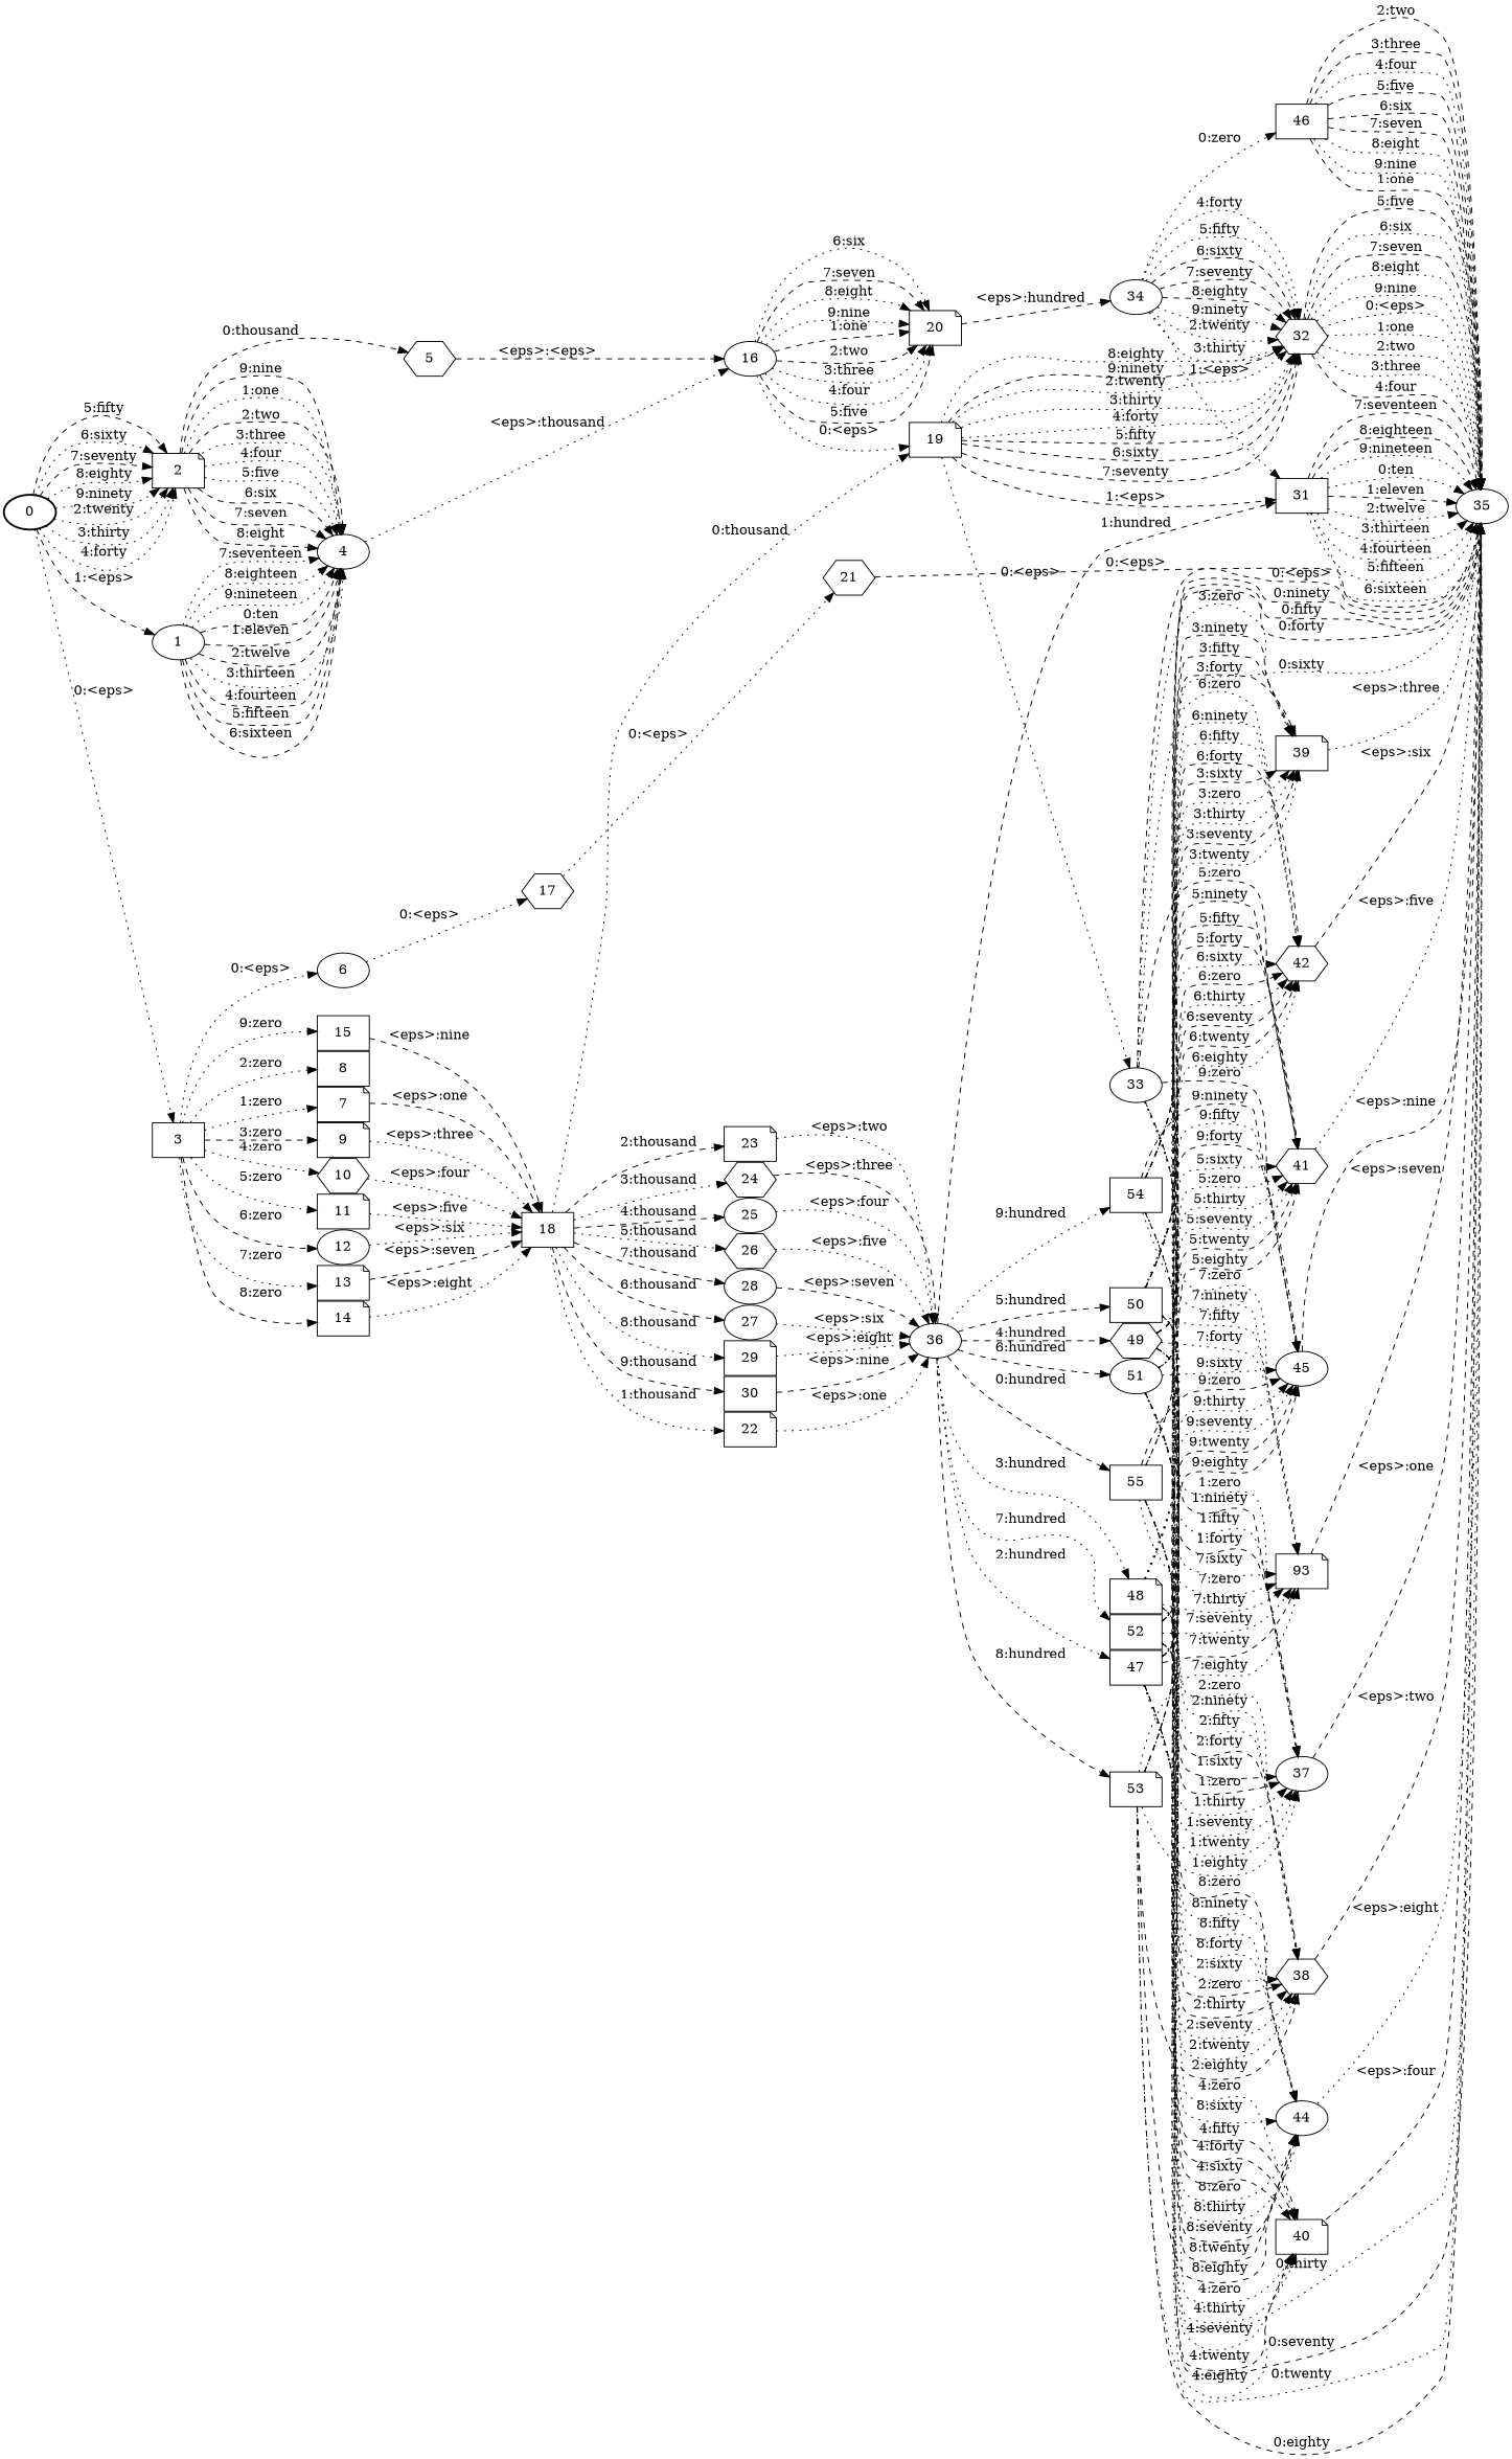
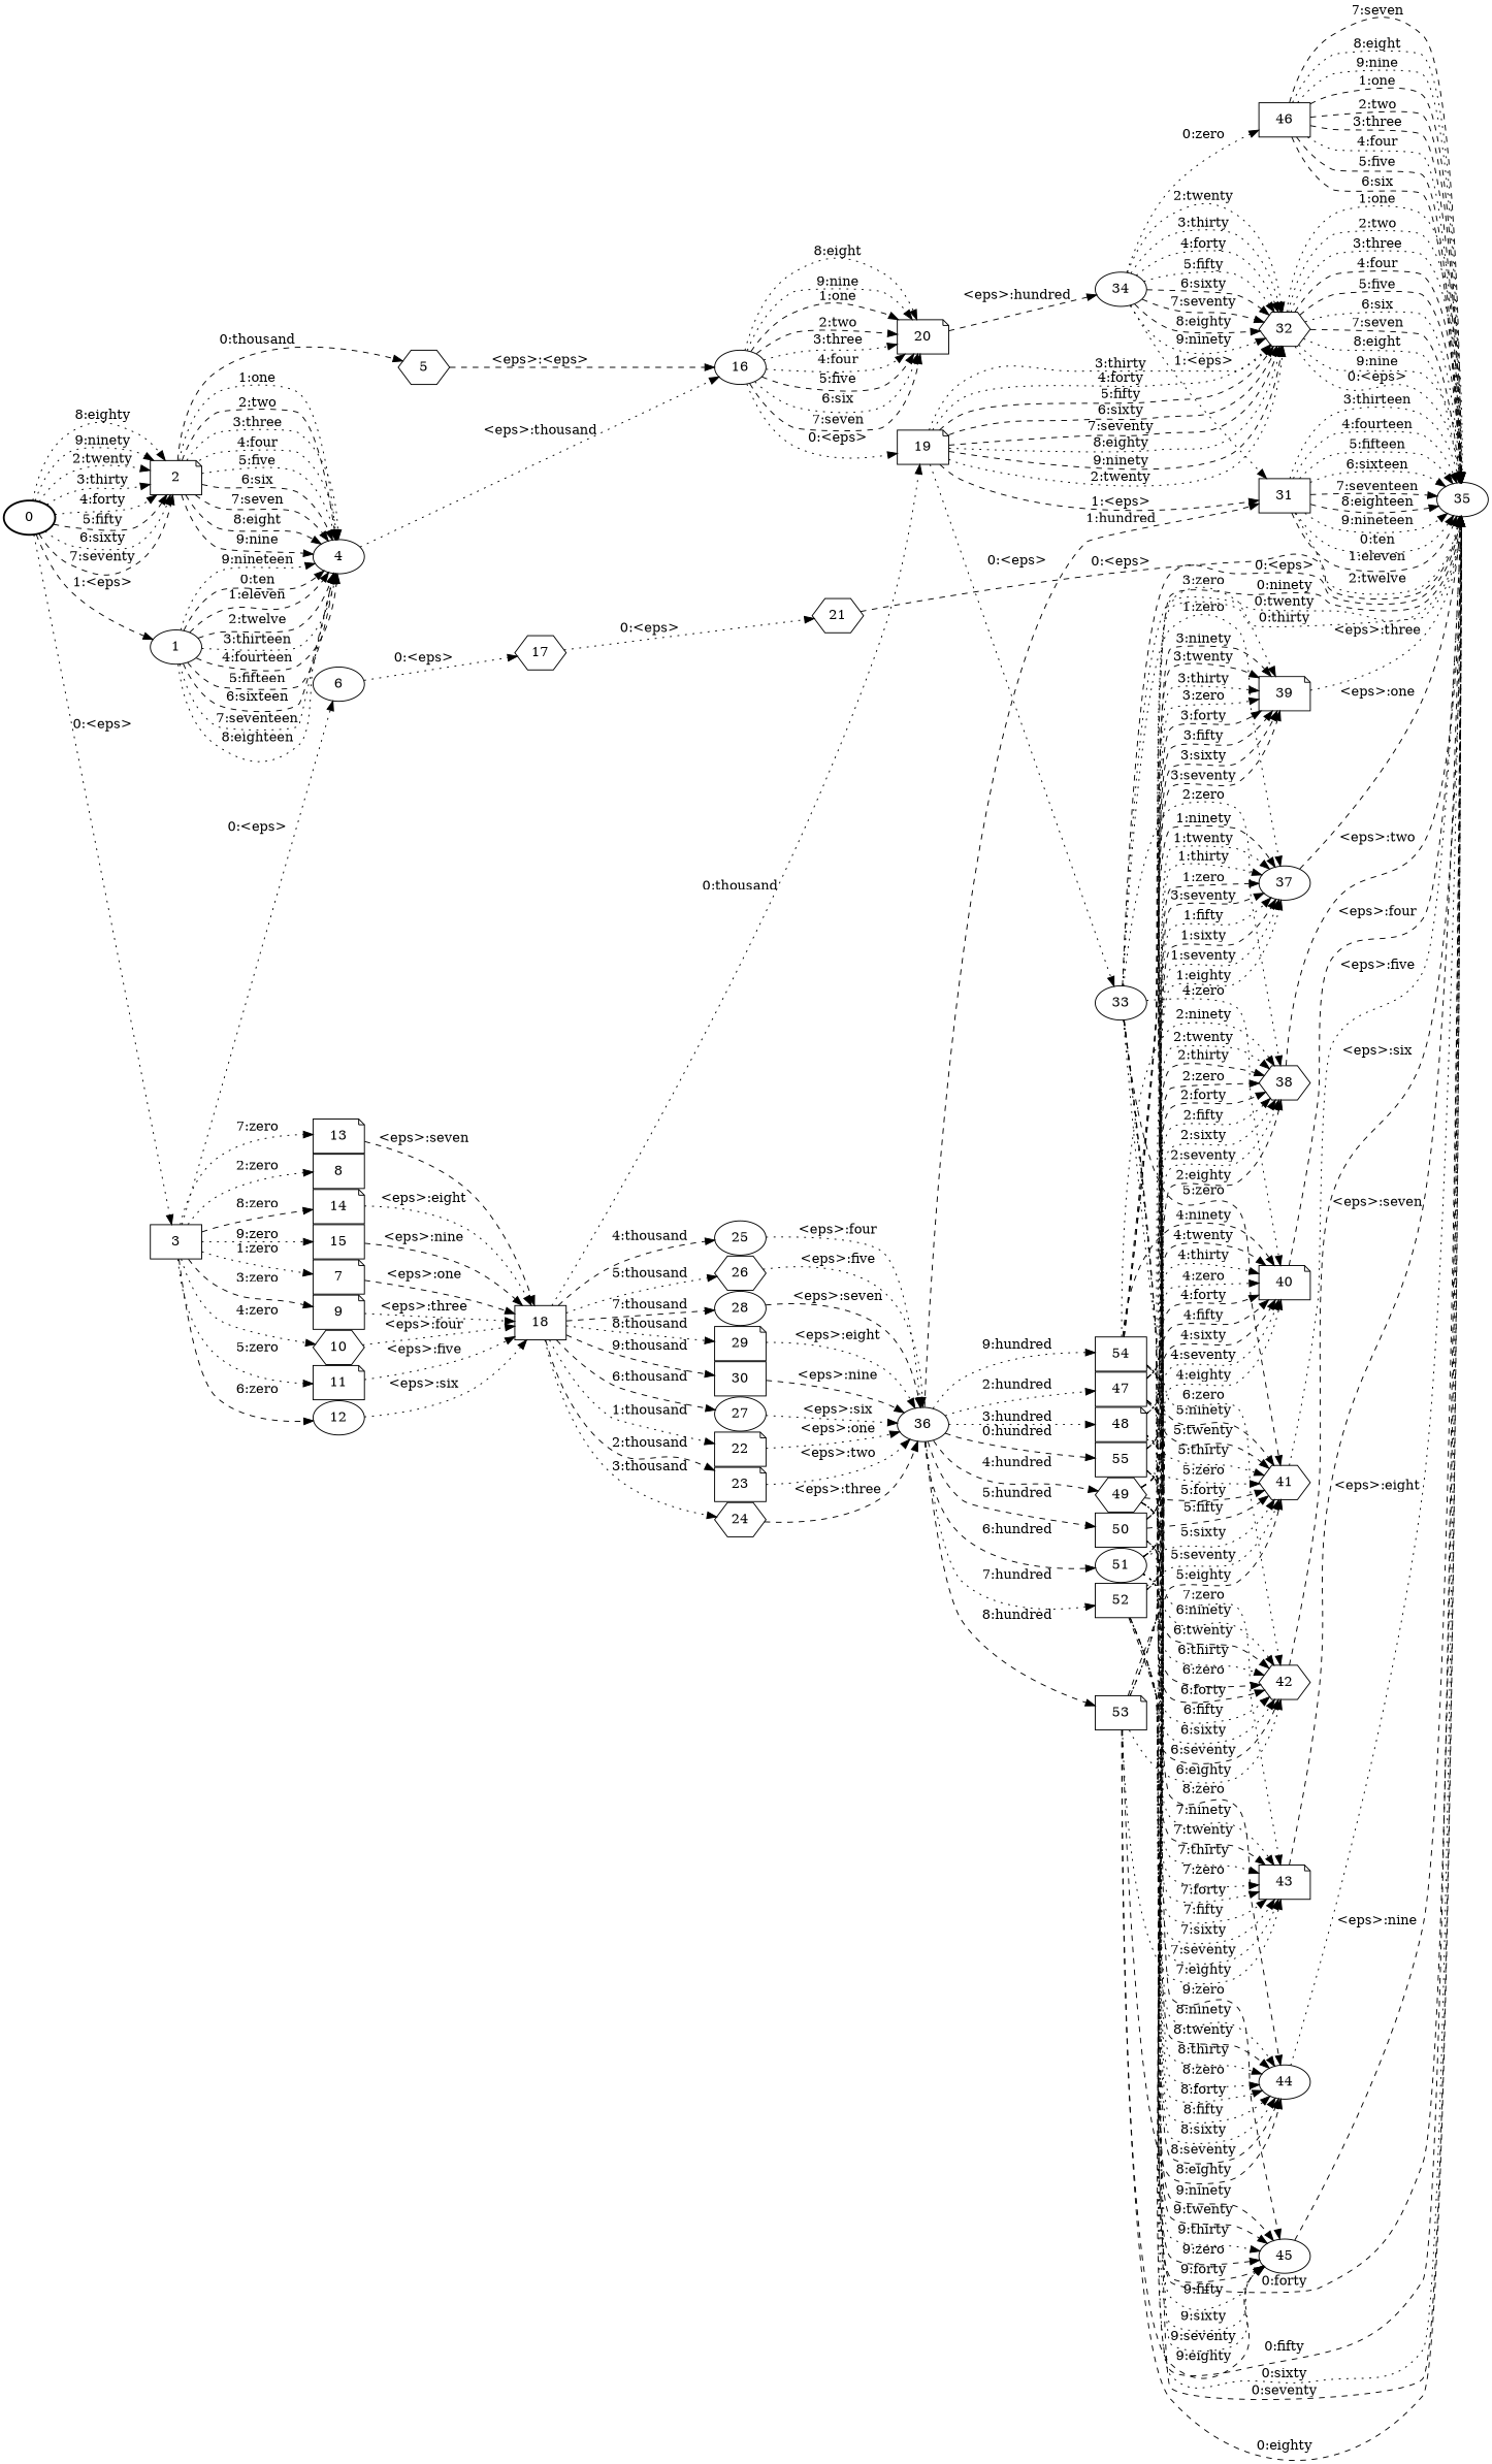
  digraph {
    nodesep=0.01
    rankdir=LR
    ranksep=0.4
    node [fontsize=14 shape=ellipse style=solid]
    edge [fontsize=14 style=dotted]
    n1 [label=0 style=bold]
    n2 [label=1]
    n3 [label=2 shape=note]
    n4 [label=3 shape=box]
    n5 [label=4]
    n6 [label=5 shape=hexagon]
    n7 [label=6]
    n8 [label=7 shape=note]
    n9 [label=8 shape=box]
    n10 [label=9 shape=note]
    n11 [label=10 shape=hexagon]
    n12 [label=11 shape=note]
    n13 [label=12]
    n14 [label=13 shape=note]
    n15 [label=14 shape=note]
    n16 [label=15 shape=box]
    n17 [label=16]
    n18 [label=17 shape=hexagon]
    n19 [label=18 shape=box]
    n20 [label=19 shape=note]
    n21 [label=20 shape=note]
    n22 [label=21 shape=hexagon]
    n23 [label=22 shape=note]
    n24 [label=23 shape=note]
    n25 [label=24 shape=hexagon]
    n26 [label=25]
    n27 [label=26 shape=hexagon]
    n28 [label=27]
    n29 [label=28]
    n30 [label=29 shape=note]
    n31 [label=30 shape=box]
    n32 [label=31 shape=box]
    n33 [label=32 shape=hexagon]
    n34 [label=33]
    n35 [label=34]
    n36 [label=35]
    n37 [label=36]
    n38 [label=37]
    n39 [label=38 shape=hexagon]
    n40 [label=39 shape=note]
    n41 [label=40 shape=note]
    n42 [label=41 shape=hexagon]
    n43 [label=42 shape=hexagon]
-   n44 [label=93 shape=note]
+   n44 [label=43 shape=note]
    n45 [label=44]
    n46 [label=45]
    n47 [label=46 shape=box]
    n48 [label=47 shape=box]
    n49 [label=48 shape=note]
    n50 [label=49 shape=hexagon]
    n51 [label=50 shape=box]
    n52 [label=51]
    n53 [label=52 shape=box]
    n54 [label=53 shape=note]
    n55 [label=54 shape=box]
    n56 [label=55 shape=box]
    n1 -> n2 [label="1:<eps>" style=dashed]
    n1 -> n3 [label="2:twenty"]
    n1 -> n3 [label="3:thirty"]
    n1 -> n3 [label="4:forty"]
    n1 -> n3 [label="5:fifty" style=dashed]
    n1 -> n3 [label="6:sixty"]
    n1 -> n3 [label="7:seventy" style=dashed]
    n1 -> n3 [label="8:eighty"]
    n1 -> n3 [label="9:ninety"]
    n1 -> n4 [label="0:<eps>"]
    n2 -> n5 [label="1:eleven" style=dashed]
    n2 -> n5 [label="2:twelve" style=dashed]
    n2 -> n5 [label="3:thirteen"]
    n2 -> n5 [label="4:fourteen" style=dashed]
    n2 -> n5 [label="5:fifteen" style=dashed]
    n2 -> n5 [label="6:sixteen" style=dashed]
    n2 -> n5 [label="7:seventeen"]
    n2 -> n5 [label="8:eighteen"]
    n2 -> n5 [label="9:nineteen"]
    n2 -> n5 [label="0:ten" style=dashed]
    n3 -> n5 [label="1:one"]
    n3 -> n5 [label="2:two" style=dashed]
    n3 -> n5 [label="3:three"]
    n3 -> n5 [label="4:four"]
    n3 -> n5 [label="5:five"]
    n3 -> n5 [label="6:six" style=dashed]
    n3 -> n5 [label="7:seven" style=dashed]
    n3 -> n5 [label="8:eight" style=dashed]
    n3 -> n5 [label="9:nine" style=dashed]
    n3 -> n6 [label="0:thousand" style=dashed]
    n4 -> n7 [label="0:<eps>"]
    n4 -> n8 [label="1:zero"]
    n4 -> n9 [label="2:zero"]
    n4 -> n10 [label="3:zero" style=dashed]
    n4 -> n11 [label="4:zero"]
    n4 -> n12 [label="5:zero"]
    n4 -> n13 [label="6:zero" style=dashed]
    n4 -> n14 [label="7:zero"]
    n4 -> n15 [label="8:zero" style=dashed]
    n4 -> n16 [label="9:zero"]
    n5 -> n17 [label="<eps>:thousand"]
    n6 -> n17 [label="<eps>:<eps>" style=dashed]
    n7 -> n18 [label="0:<eps>"]
    n8 -> n19 [label="<eps>:one" style=dashed]
    n10 -> n19 [label="<eps>:three"]
    n11 -> n19 [label="<eps>:four"]
    n12 -> n19 [label="<eps>:five"]
    n13 -> n19 [label="<eps>:six"]
    n14 -> n19 [label="<eps>:seven" style=dashed]
    n15 -> n19 [label="<eps>:eight"]
    n16 -> n19 [label="<eps>:nine" style=dashed]
    n17 -> n20 [label="0:<eps>"]
    n17 -> n21 [label="1:one" style=dashed]
    n17 -> n21 [label="2:two" style=dashed]
    n17 -> n21 [label="3:three"]
    n17 -> n21 [label="4:four"]
    n17 -> n21 [label="5:five" style=dashed]
    n17 -> n21 [label="6:six"]
    n17 -> n21 [label="7:seven" style=dashed]
    n17 -> n21 [label="8:eight"]
    n17 -> n21 [label="9:nine"]
    n18 -> n22 [label="0:<eps>"]
    n19 -> n20 [label="0:thousand"]
    n19 -> n23 [label="1:thousand"]
    n19 -> n24 [label="2:thousand" style=dashed]
    n19 -> n25 [label="3:thousand"]
    n19 -> n26 [label="4:thousand" style=dashed]
    n19 -> n27 [label="5:thousand"]
    n19 -> n28 [label="6:thousand" style=dashed]
    n19 -> n29 [label="7:thousand" style=dashed]
    n19 -> n30 [label="8:thousand"]
    n19 -> n31 [label="9:thousand" style=dashed]
    n20 -> n32 [label="1:<eps>" style=dashed]
    n20 -> n33 [label="2:twenty"]
    n20 -> n33 [label="3:thirty"]
    n20 -> n33 [label="4:forty"]
    n20 -> n33 [label="5:fifty" style=dashed]
    n20 -> n33 [label="6:sixty" style=dashed]
    n20 -> n33 [label="7:seventy" style=dashed]
    n20 -> n33 [label="8:eighty"]
    n20 -> n33 [label="9:ninety" style=dashed]
    n20 -> n34 [label="0:<eps>"]
    n21 -> n35 [label="<eps>:hundred" style=dashed]
    n22 -> n36 [label="0:<eps>" style=dashed]
    n23 -> n37 [label="<eps>:one"]
    n24 -> n37 [label="<eps>:two"]
    n25 -> n37 [label="<eps>:three" style=dashed]
    n26 -> n37 [label="<eps>:four"]
    n27 -> n37 [label="<eps>:five"]
    n28 -> n37 [label="<eps>:six"]
    n29 -> n37 [label="<eps>:seven" style=dashed]
    n30 -> n37 [label="<eps>:eight"]
    n31 -> n37 [label="<eps>:nine" style=dashed]
    n32 -> n36 [label="1:eleven" style=dashed]
    n32 -> n36 [label="2:twelve"]
    n32 -> n36 [label="3:thirteen"]
    n32 -> n36 [label="4:fourteen"]
    n32 -> n36 [label="5:fifteen"]
    n32 -> n36 [label="6:sixteen"]
    n32 -> n36 [label="7:seventeen" style=dashed]
    n32 -> n36 [label="8:eighteen" style=dashed]
    n32 -> n36 [label="9:nineteen"]
    n32 -> n36 [label="0:ten"]
    n33 -> n36 [label="0:<eps>"]
    n33 -> n36 [label="1:one"]
    n33 -> n36 [label="2:two"]
    n33 -> n36 [label="3:three"]
    n33 -> n36 [label="4:four" style=dashed]
    n33 -> n36 [label="5:five" style=dashed]
    n33 -> n36 [label="6:six"]
    n33 -> n36 [label="7:seven" style=dashed]
    n33 -> n36 [label="8:eight"]
    n33 -> n36 [label="9:nine"]
    n34 -> n36 [label="0:<eps>" style=dashed]
    n34 -> n38 [label="1:zero"]
    n34 -> n39 [label="2:zero"]
    n34 -> n40 [label="3:zero"]
    n34 -> n41 [label="4:zero"]
    n34 -> n42 [label="5:zero" style=dashed]
    n34 -> n43 [label="6:zero"]
    n34 -> n44 [label="7:zero"]
    n34 -> n45 [label="8:zero" style=dashed]
    n34 -> n46 [label="9:zero" style=dashed]
    n35 -> n32 [label="1:<eps>"]
    n35 -> n33 [label="2:twenty"]
    n35 -> n33 [label="3:thirty"]
    n35 -> n33 [label="4:forty"]
    n35 -> n33 [label="5:fifty"]
    n35 -> n33 [label="6:sixty" style=dashed]
    n35 -> n33 [label="7:seventy" style=dashed]
    n35 -> n33 [label="8:eighty" style=dashed]
    n35 -> n33 [label="9:ninety"]
    n35 -> n47 [label="0:zero"]
    n37 -> n32 [label="1:hundred" style=dashed]
    n37 -> n48 [label="2:hundred"]
    n37 -> n49 [label="3:hundred"]
    n37 -> n50 [label="4:hundred" style=dashed]
    n37 -> n51 [label="5:hundred" style=dashed]
    n37 -> n52 [label="6:hundred" style=dashed]
    n37 -> n53 [label="7:hundred"]
    n37 -> n54 [label="8:hundred" style=dashed]
    n37 -> n55 [label="9:hundred"]
    n37 -> n56 [label="0:hundred" style=dashed]
    n38 -> n36 [label="<eps>:one" style=dashed]
    n39 -> n36 [label="<eps>:two" style=dashed]
    n40 -> n36 [label="<eps>:three"]
    n41 -> n36 [label="<eps>:four" style=dashed]
    n42 -> n36 [label="<eps>:five"]
    n43 -> n36 [label="<eps>:six" style=dashed]
    n44 -> n36 [label="<eps>:seven" style=dashed]
    n45 -> n36 [label="<eps>:eight"]
    n46 -> n36 [label="<eps>:nine" style=dashed]
    n47 -> n36 [label="1:one" style=dashed]
    n47 -> n36 [label="2:two" style=dashed]
    n47 -> n36 [label="3:three" style=dashed]
    n47 -> n36 [label="4:four"]
    n47 -> n36 [label="5:five" style=dashed]
    n47 -> n36 [label="6:six" style=dashed]
    n47 -> n36 [label="7:seven" style=dashed]
    n47 -> n36 [label="8:eight"]
    n47 -> n36 [label="9:nine"]
    n48 -> n36 [label="0:twenty"]
    n48 -> n38 [label="1:twenty"]
    n48 -> n39 [label="2:twenty"]
-   n48 -> n40 [label="3:twenty"]
+   n48 -> n40 [label="3:twenty" style=dashed]
    n48 -> n41 [label="4:twenty" style=dashed]
    n48 -> n42 [label="5:twenty" style=dashed]
    n48 -> n43 [label="6:twenty" style=dashed]
    n48 -> n44 [label="7:twenty" style=dashed]
    n48 -> n45 [label="8:twenty" style=dashed]
    n48 -> n46 [label="9:twenty" style=dashed]
    n49 -> n36 [label="0:thirty"]
    n49 -> n38 [label="1:thirty"]
    n49 -> n39 [label="2:thirty" style=dashed]
    n49 -> n40 [label="3:thirty"]
    n49 -> n41 [label="4:thirty"]
    n49 -> n42 [label="5:thirty"]
    n49 -> n43 [label="6:thirty"]
    n49 -> n44 [label="7:thirty"]
    n49 -> n45 [label="8:thirty"]
    n49 -> n46 [label="9:thirty"]
    n50 -> n36 [label="0:forty" style=dashed]
-   n50 -> n38 [label="1:forty" style=dashed]
+   n50 -> n38 [label="3:seventy" style=dashed]
    n50 -> n39 [label="2:forty" style=dashed]
    n50 -> n40 [label="3:forty" style=dashed]
    n50 -> n41 [label="4:forty" style=dashed]
    n50 -> n42 [label="5:forty" style=dashed]
    n50 -> n43 [label="6:forty" style=dashed]
    n50 -> n44 [label="7:forty"]
    n50 -> n45 [label="8:forty"]
    n50 -> n46 [label="9:forty" style=dashed]
    n51 -> n36 [label="0:fifty" style=dashed]
    n51 -> n38 [label="1:fifty"]
    n51 -> n39 [label="2:fifty"]
    n51 -> n40 [label="3:fifty" style=dashed]
    n51 -> n41 [label="4:fifty" style=dashed]
    n51 -> n42 [label="5:fifty" style=dashed]
    n51 -> n43 [label="6:fifty"]
    n51 -> n44 [label="7:fifty"]
    n51 -> n45 [label="8:fifty"]
    n51 -> n46 [label="9:fifty"]
    n52 -> n36 [label="0:sixty"]
    n52 -> n38 [label="1:sixty" style=dashed]
    n52 -> n39 [label="2:sixty"]
    n52 -> n40 [label="3:sixty" style=dashed]
    n52 -> n41 [label="4:sixty" style=dashed]
    n52 -> n42 [label="5:sixty"]
    n52 -> n43 [label="6:sixty"]
    n52 -> n44 [label="7:sixty"]
    n52 -> n45 [label="8:sixty"]
    n52 -> n46 [label="9:sixty"]
    n53 -> n36 [label="0:seventy" style=dashed]
    n53 -> n38 [label="1:seventy"]
    n53 -> n39 [label="2:seventy"]
    n53 -> n40 [label="3:seventy" style=dashed]
    n53 -> n41 [label="4:seventy"]
    n53 -> n42 [label="5:seventy"]
    n53 -> n43 [label="6:seventy" style=dashed]
    n53 -> n44 [label="7:seventy"]
    n53 -> n45 [label="8:seventy" style=dashed]
    n53 -> n46 [label="9:seventy"]
    n54 -> n36 [label="0:eighty" style=dashed]
    n54 -> n38 [label="1:eighty"]
    n54 -> n39 [label="2:eighty" style=dashed]
    n54 -> n41 [label="4:eighty"]
    n54 -> n42 [label="5:eighty" style=dashed]
    n54 -> n43 [label="6:eighty"]
    n54 -> n44 [label="7:eighty"]
    n54 -> n45 [label="8:eighty" style=dashed]
    n54 -> n46 [label="9:eighty" style=dashed]
    n55 -> n36 [label="0:ninety" style=dashed]
    n55 -> n38 [label="1:ninety" style=dashed]
    n55 -> n39 [label="2:ninety"]
    n55 -> n40 [label="3:ninety" style=dashed]
+   n55 -> n41 [label="4:ninety" style=dashed]
    n55 -> n42 [label="5:ninety" style=dashed]
    n55 -> n43 [label="6:ninety"]
    n55 -> n44 [label="7:ninety"]
    n55 -> n45 [label="8:ninety"]
    n55 -> n46 [label="9:ninety" style=dashed]
    n56 -> n38 [label="1:zero" style=dashed]
    n56 -> n39 [label="2:zero" style=dashed]
    n56 -> n40 [label="3:zero"]
    n56 -> n41 [label="4:zero"]
    n56 -> n42 [label="5:zero"]
    n56 -> n43 [label="6:zero" style=dashed]
    n56 -> n44 [label="7:zero"]
    n56 -> n45 [label="8:zero"]
    n56 -> n46 [label="9:zero" style=dashed]
  }
